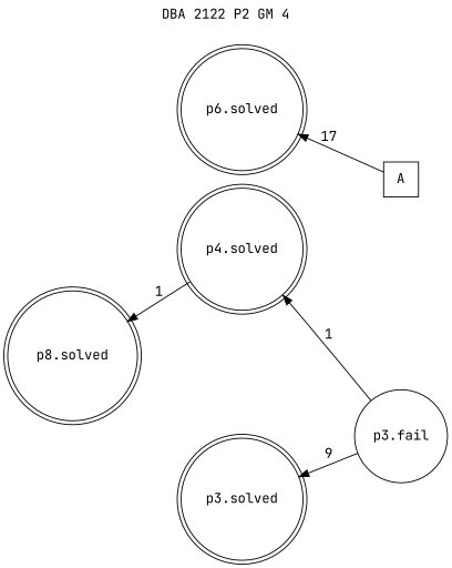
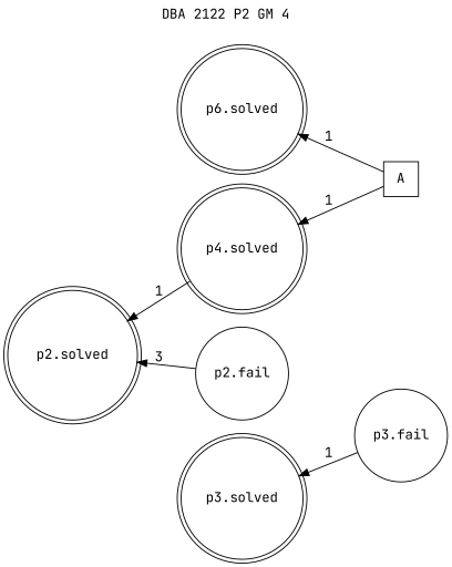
  digraph {
    fontname="JetBrains Mono"
    label=" DBA 2122 P2 GM 4 "
    labelloc=tl
    rankdir=RL
    node [fontname="JetBrains Mono" shape=doublecircle]
    edge [fontname="JetBrains Mono"]
    n1 [label=A shape=square]
    n2 [label="p6.solved"]
-   n4 [label="p8.solved"]
+   n3 [label="p2.fail" shape=circle]
+   n4 [label="p2.solved"]
    n5 [label="p3.fail" shape=circle]
    n6 [label="p3.solved"]
    n7 [label="p4.solved"]
-   n1 -> n2 [label=17]
-   n5 -> n6 [label=9]
-   n5 -> n7 [label=1]
+   n1 -> n2 [label=1]
+   n3 -> n4 [label=3]
+   n5 -> n6 [label=1]
+   n1 -> n7 [label=1]
    n7 -> n4 [label=1]
  }
